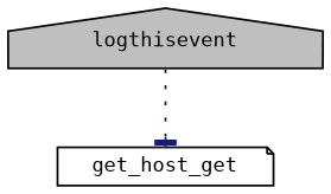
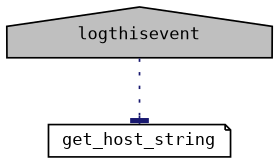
  digraph {
    rankdir=TB
    fontname="DejaVu Sans Mono"
    node [color=black fontname="DejaVu Sans Mono" fontsize=10 style=filled]
    n1 [fillcolor=grey75 fontcolor=black height=0.2 label=logthisevent shape=house width=0.4]
-   n2 [fillcolor=white height=0.2 label=get_host_get shape=note width=0.4]
+   n2 [fillcolor=white height=0.2 label=get_host_string shape=note width=0.4]
    n1 -> n2 [color=midnightblue fontname="DejaVu Sans Mono" fontsize=10 labelfontname=Helvetica labelfontsize=10 style=dotted arrowhead=tee]
  }
